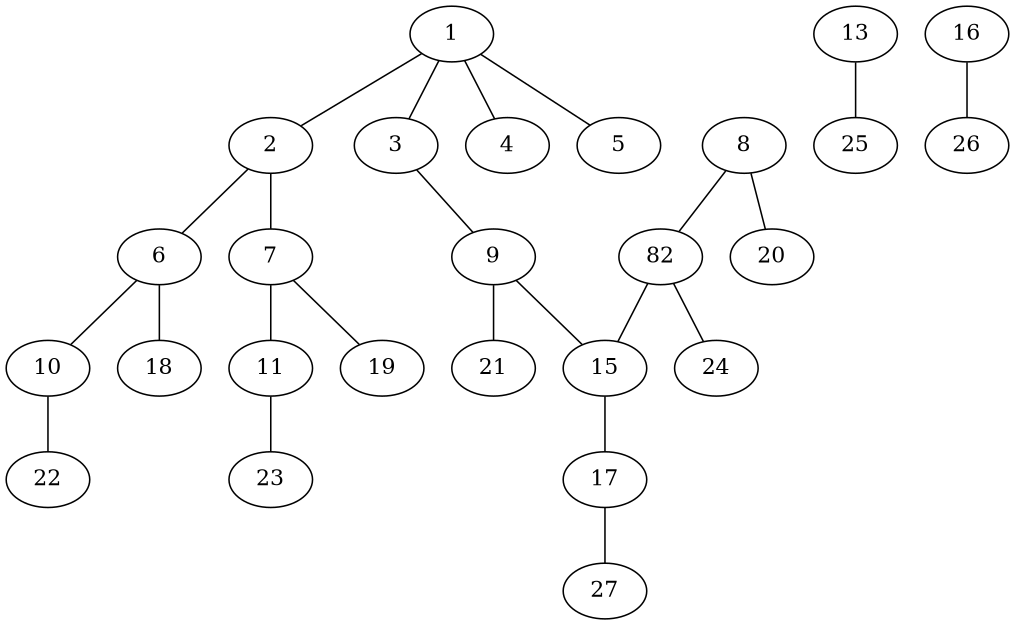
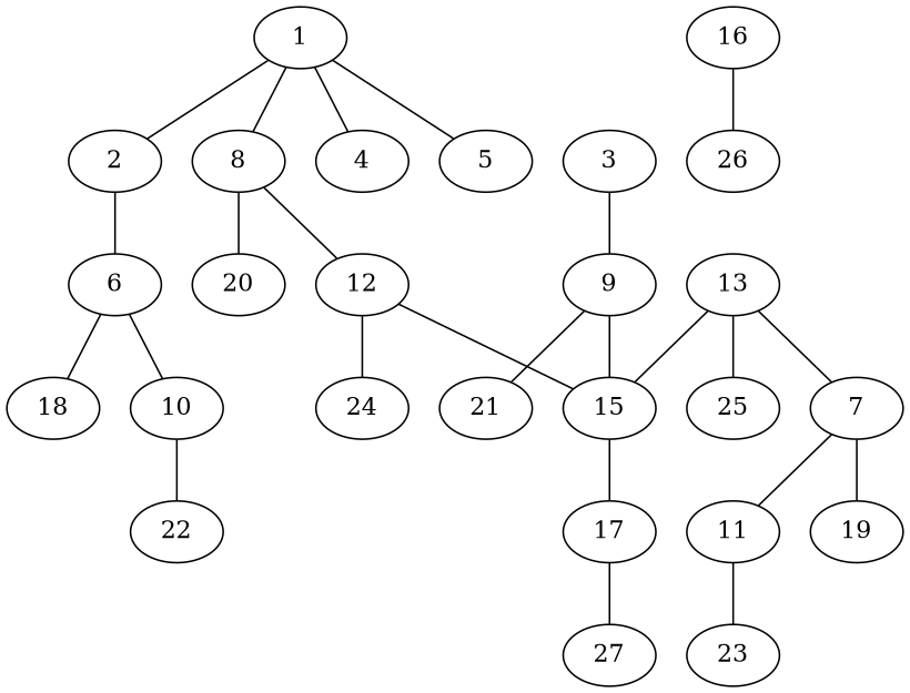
  graph {
    node [chem=C]
    edge [valence=1]
    1 [chem=S]
    2
    3
    4 [chem=O]
    5 [chem=O]
    6
    7
    9
    10
    18 [chem=H]
    11
    19 [chem=H]
    8
-   12 [label=82]
+   12
    20 [chem=H]
    21 [chem=H]
    15
    22 [chem=H]
    23 [chem=H]
    24 [chem=H]
    13
    25 [chem=H]
    17 [chem=O]
    16 [chem=O]
    26 [chem=H]
    27 [chem=H]
    1 -- 2
-   1 -- 3
+   1 -- 8
    1 -- 4 [valence=2]
    1 -- 5 [valence=2]
    2 -- 6 [valence=2]
-   2 -- 7
+   13 -- 7
    3 -- 9
    6 -- 10
    6 -- 18
    7 -- 11 [valence=2]
    7 -- 19
    9 -- 21
    9 -- 15 [valence=2]
    10 -- 22
    11 -- 23
    8 -- 12
    8 -- 20
    12 -- 15 [valence=2]
    12 -- 24
    15 -- 17
+   13 -- 15
    13 -- 25
    17 -- 27
    16 -- 26
  }
